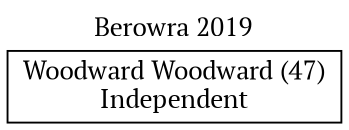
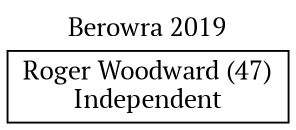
  digraph {
    label="Berowra 2019"
    labelloc=t
    mclimit=10
    fontname="PT Serif"
-   n1 [label="Woodward Woodward (47)\nIndependent" shape=box fontname="PT Serif"]
+   n1 [label="Roger Woodward (47)\nIndependent" shape=box fontname="PT Serif"]
  }
